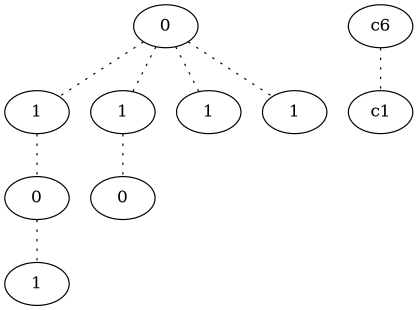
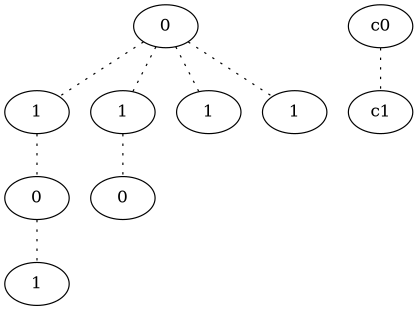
  graph {
    edge [style=dotted]
    n1 [label=0]
    n2 [label=1]
    n3 [label=1]
    n4 [label=1]
    n5 [label=1]
    n6 [label=0]
    n7 [label=1]
    n8 [label=0]
-   c0 [label=c6]
+   c0
    c1
    n1 -- n2
    n1 -- n3
    n1 -- n4
    n1 -- n5
    n2 -- n6
    n3 -- n8
    n6 -- n7
    c0 -- c1
  }
